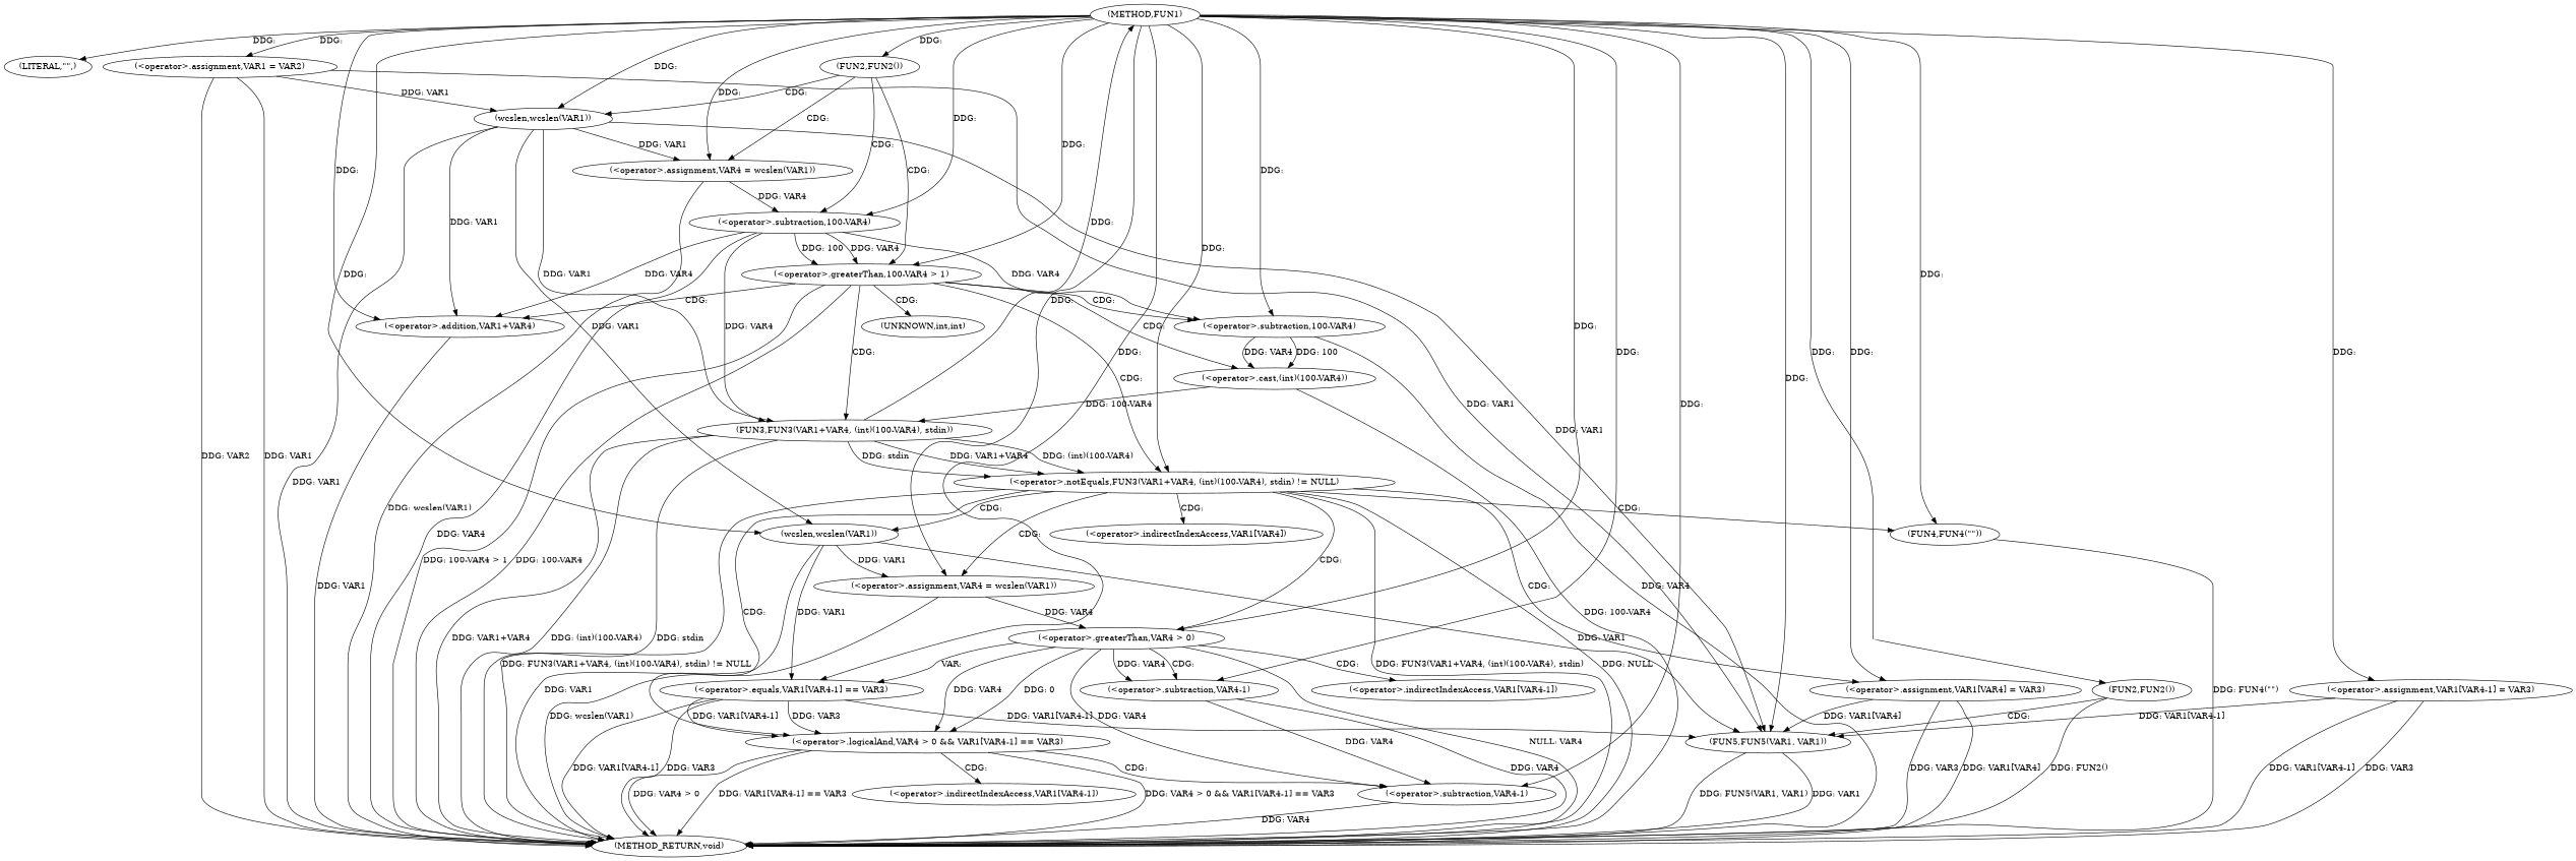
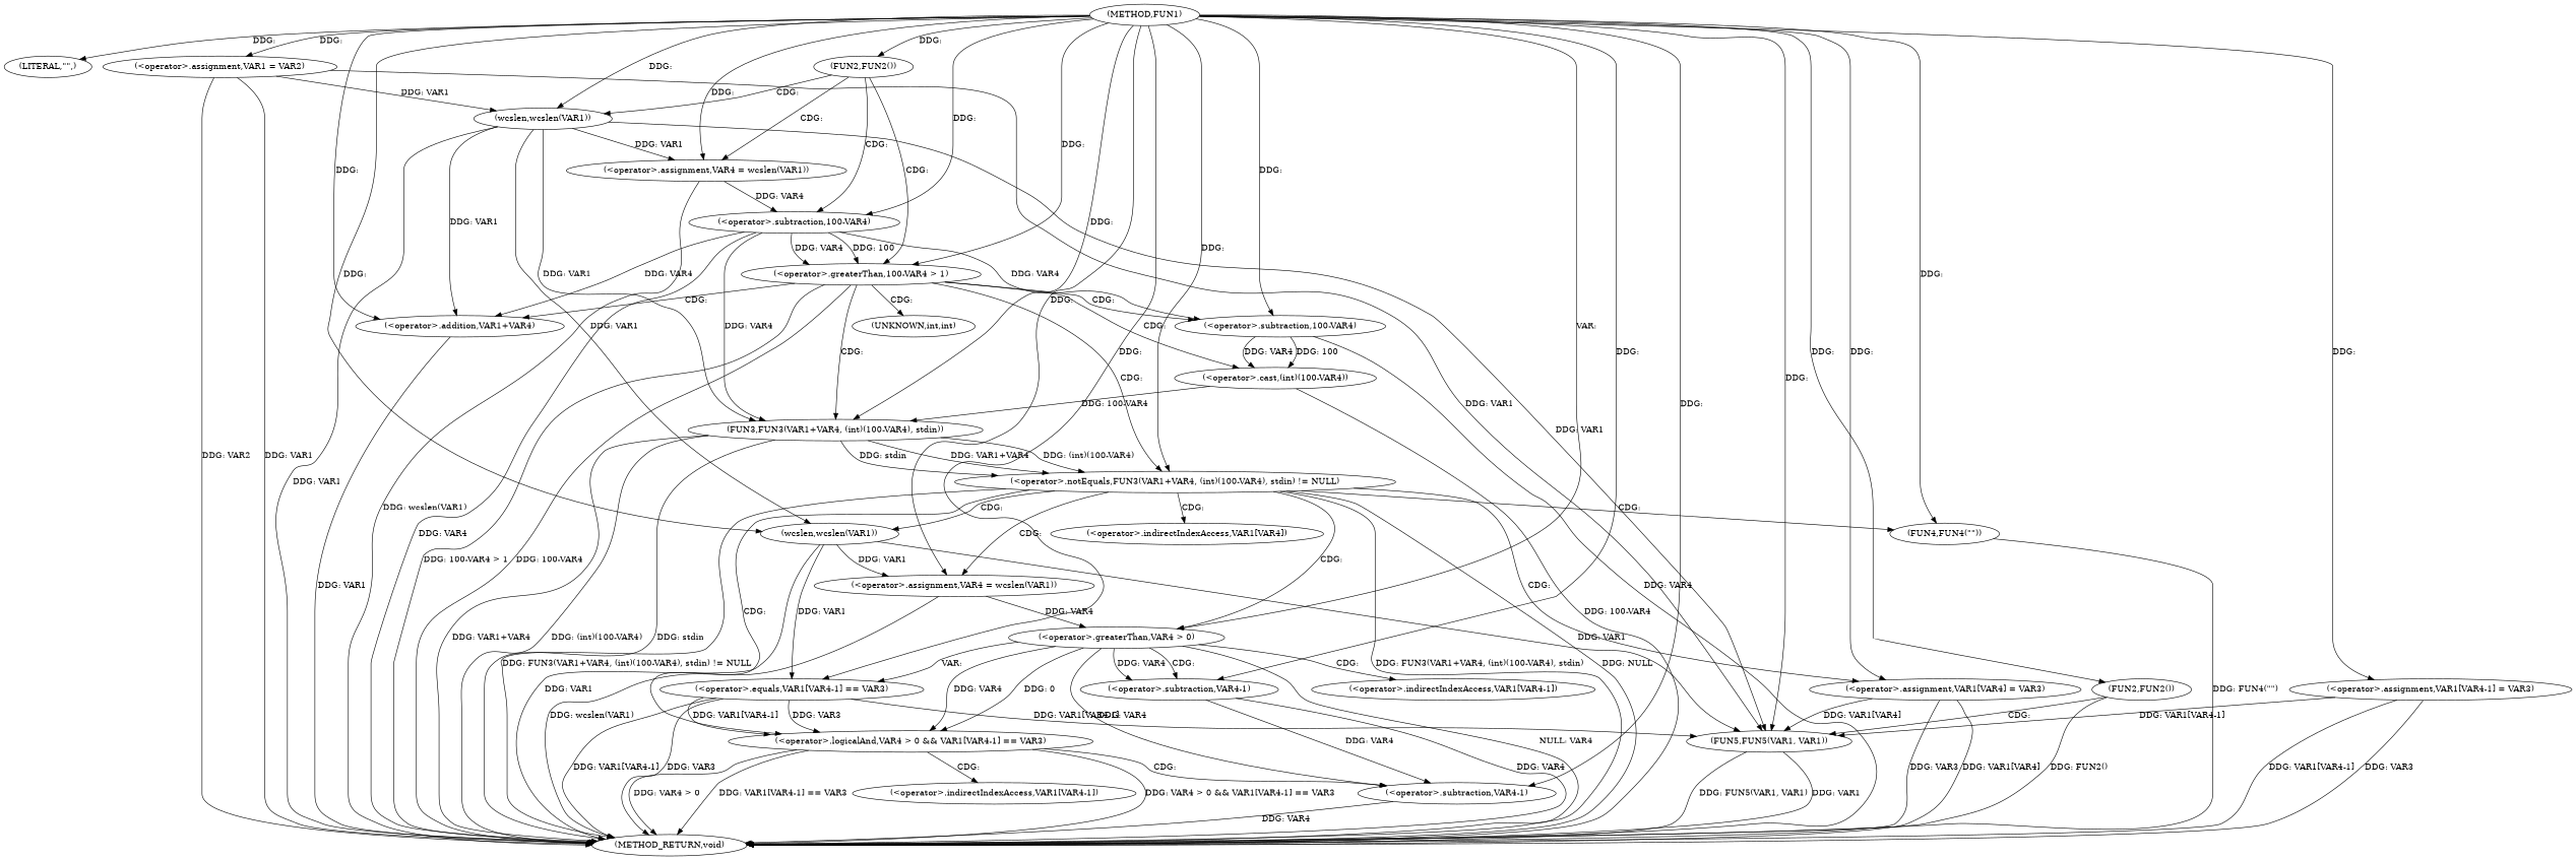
  digraph {
    n1 [label="(METHOD,FUN1)"]
    n2 [label="(LITERAL,\"\",)"]
    n3 [label="(<operator>.assignment,VAR1 = VAR2)"]
    n4 [label="(FUN2,FUN2())"]
    n5 [label="(<operator>.assignment,VAR4 = wcslen(VAR1))"]
    n6 [label="(wcslen,wcslen(VAR1))"]
    n7 [label="(<operator>.greaterThan,100-VAR4 > 1)"]
    n8 [label="(<operator>.subtraction,100-VAR4)"]
    n9 [label="(<operator>.notEquals,FUN3(VAR1+VAR4, (int)(100-VAR4), stdin) != NULL)"]
    n10 [label="(FUN3,FUN3(VAR1+VAR4, (int)(100-VAR4), stdin))"]
    n11 [label="(<operator>.addition,VAR1+VAR4)"]
    n12 [label="(<operator>.subtraction,100-VAR4)"]
    n13 [label="(<operator>.assignment,VAR4 = wcslen(VAR1))"]
    n14 [label="(wcslen,wcslen(VAR1))"]
    n15 [label="(<operator>.greaterThan,VAR4 > 0)"]
    n16 [label="(<operator>.equals,VAR1[VAR4-1] == VAR3)"]
    n17 [label="(<operator>.subtraction,VAR4-1)"]
    n18 [label="(<operator>.assignment,VAR1[VAR4-1] = VAR3)"]
    n19 [label="(<operator>.subtraction,VAR4-1)"]
    n20 [label="(FUN4,FUN4(\"\"))"]
    n21 [label="(<operator>.assignment,VAR1[VAR4] = VAR3)"]
    n22 [label="(FUN2,FUN2())"]
    n23 [label="(FUN5,FUN5(VAR1, VAR1))"]
    n24 [label="(METHOD_RETURN,void)"]
    n25 [label="(<operator>.cast,(int)(100-VAR4))"]
    n26 [label="(UNKNOWN,int,int)"]
    n27 [label="(<operator>.logicalAnd,VAR4 > 0 && VAR1[VAR4-1] == VAR3)"]
    n28 [label="(<operator>.indirectIndexAccess,VAR1[VAR4])"]
    n29 [label="(<operator>.indirectIndexAccess,VAR1[VAR4-1])"]
    n30 [label="(<operator>.indirectIndexAccess,VAR1[VAR4-1])"]
    n1 -> n2 [label="DDG: "]
    n1 -> n3 [label="DDG: "]
    n1 -> n4 [label="DDG: "]
    n1 -> n5 [label="DDG: "]
    n1 -> n6 [label="DDG: "]
    n1 -> n7 [label="DDG: "]
    n1 -> n8 [label="DDG: "]
    n1 -> n9 [label="DDG: "]
-   n10 -> n1 [label="DDG: "]
+   n1 -> n10 [label="DDG: "]
    n1 -> n11 [label="DDG: "]
    n1 -> n12 [label="DDG: "]
    n1 -> n13 [label="DDG: "]
    n1 -> n14 [label="DDG: "]
-   n1 -> n15 [label="DDG: "]
+   n1 -> n15 [label="VAR: "]
    n1 -> n16 [label="DDG: "]
    n1 -> n17 [label="DDG: "]
    n1 -> n18 [label="DDG: "]
    n1 -> n19 [label="DDG: "]
    n1 -> n20 [label="DDG: "]
    n1 -> n21 [label="DDG: "]
    n1 -> n22 [label="DDG: "]
    n1 -> n23 [label="DDG: "]
    n3 -> n6 [label="DDG: VAR1"]
    n3 -> n23 [label="DDG: VAR1"]
    n3 -> n24 [label="DDG: VAR1"]
    n3 -> n24 [label="DDG: VAR2"]
    n4 -> n5 [label="CDG: "]
    n4 -> n6 [label="CDG: "]
    n4 -> n7 [label="CDG: "]
    n4 -> n8 [label="CDG: "]
    n5 -> n8 [label="DDG: VAR4"]
    n5 -> n24 [label="DDG: wcslen(VAR1)"]
    n6 -> n5 [label="DDG: VAR1"]
    n6 -> n10 [label="DDG: VAR1"]
    n6 -> n11 [label="DDG: VAR1"]
    n6 -> n14 [label="DDG: VAR1"]
    n6 -> n23 [label="DDG: VAR1"]
    n6 -> n24 [label="DDG: VAR1"]
    n7 -> n9 [label="CDG: "]
    n7 -> n10 [label="CDG: "]
    n7 -> n11 [label="CDG: "]
    n7 -> n12 [label="CDG: "]
    n7 -> n24 [label="DDG: 100-VAR4 > 1"]
    n7 -> n24 [label="DDG: 100-VAR4"]
    n7 -> n25 [label="CDG: "]
    n7 -> n26 [label="CDG: "]
    n8 -> n7 [label="DDG: 100"]
    n8 -> n7 [label="DDG: VAR4"]
    n8 -> n10 [label="DDG: VAR4"]
    n8 -> n11 [label="DDG: VAR4"]
    n8 -> n12 [label="DDG: VAR4"]
    n8 -> n24 [label="DDG: VAR4"]
    n9 -> n13 [label="CDG: "]
    n9 -> n14 [label="CDG: "]
    n9 -> n15 [label="CDG: "]
    n9 -> n20 [label="CDG: "]
    n9 -> n21 [label="CDG: "]
    n9 -> n24 [label="DDG: FUN3(VAR1+VAR4, (int)(100-VAR4), stdin)"]
    n9 -> n24 [label="DDG: NULL"]
    n9 -> n24 [label="DDG: FUN3(VAR1+VAR4, (int)(100-VAR4), stdin) != NULL"]
    n9 -> n27 [label="CDG: "]
    n9 -> n28 [label="CDG: "]
    n10 -> n9 [label="DDG: VAR1+VAR4"]
    n10 -> n9 [label="DDG: (int)(100-VAR4)"]
    n10 -> n9 [label="DDG: stdin"]
    n10 -> n24 [label="DDG: VAR1+VAR4"]
    n10 -> n24 [label="DDG: (int)(100-VAR4)"]
    n10 -> n24 [label="DDG: stdin"]
    n11 -> n24 [label="DDG: VAR1"]
    n12 -> n24 [label="DDG: VAR4"]
    n12 -> n25 [label="DDG: 100"]
    n12 -> n25 [label="DDG: VAR4"]
    n13 -> n15 [label="DDG: VAR4"]
    n13 -> n24 [label="DDG: wcslen(VAR1)"]
    n14 -> n13 [label="DDG: VAR1"]
    n14 -> n16 [label="DDG: VAR1"]
    n14 -> n23 [label="DDG: VAR1"]
    n14 -> n24 [label="DDG: VAR1"]
    n15 -> n16 [label="VAR: "]
    n15 -> n17 [label="DDG: VAR4"]
    n15 -> n17 [label="CDG: "]
    n15 -> n19 [label="DDG: VAR4"]
    n15 -> n24 [label="NULL: VAR4"]
    n15 -> n27 [label="DDG: VAR4"]
    n15 -> n27 [label="DDG: 0"]
    n15 -> n29 [label="CDG: "]
    n16 -> n23 [label="DDG: VAR1[VAR4-1]"]
    n16 -> n24 [label="DDG: VAR1[VAR4-1]"]
    n16 -> n24 [label="DDG: VAR3"]
    n16 -> n27 [label="DDG: VAR1[VAR4-1]"]
    n16 -> n27 [label="DDG: VAR3"]
    n17 -> n19 [label="DDG: VAR4"]
    n17 -> n24 [label="DDG: VAR4"]
    n18 -> n23 [label="DDG: VAR1[VAR4-1]"]
    n18 -> n24 [label="DDG: VAR3"]
    n18 -> n24 [label="DDG: VAR1[VAR4-1]"]
    n19 -> n24 [label="DDG: VAR4"]
    n20 -> n24 [label="DDG: FUN4(\"\")"]
    n21 -> n23 [label="DDG: VAR1[VAR4]"]
    n21 -> n24 [label="DDG: VAR3"]
    n21 -> n24 [label="DDG: VAR1[VAR4]"]
    n22 -> n23 [label="CDG: "]
    n22 -> n24 [label="DDG: FUN2()"]
    n23 -> n24 [label="DDG: FUN5(VAR1, VAR1)"]
    n23 -> n24 [label="DDG: VAR1"]
    n25 -> n10 [label="DDG: 100-VAR4"]
    n25 -> n24 [label="DDG: 100-VAR4"]
    n27 -> n19 [label="CDG: "]
    n27 -> n24 [label="DDG: VAR4 > 0 && VAR1[VAR4-1] == VAR3"]
    n27 -> n24 [label="DDG: VAR4 > 0"]
    n27 -> n24 [label="DDG: VAR1[VAR4-1] == VAR3"]
    n27 -> n30 [label="CDG: "]
  }
